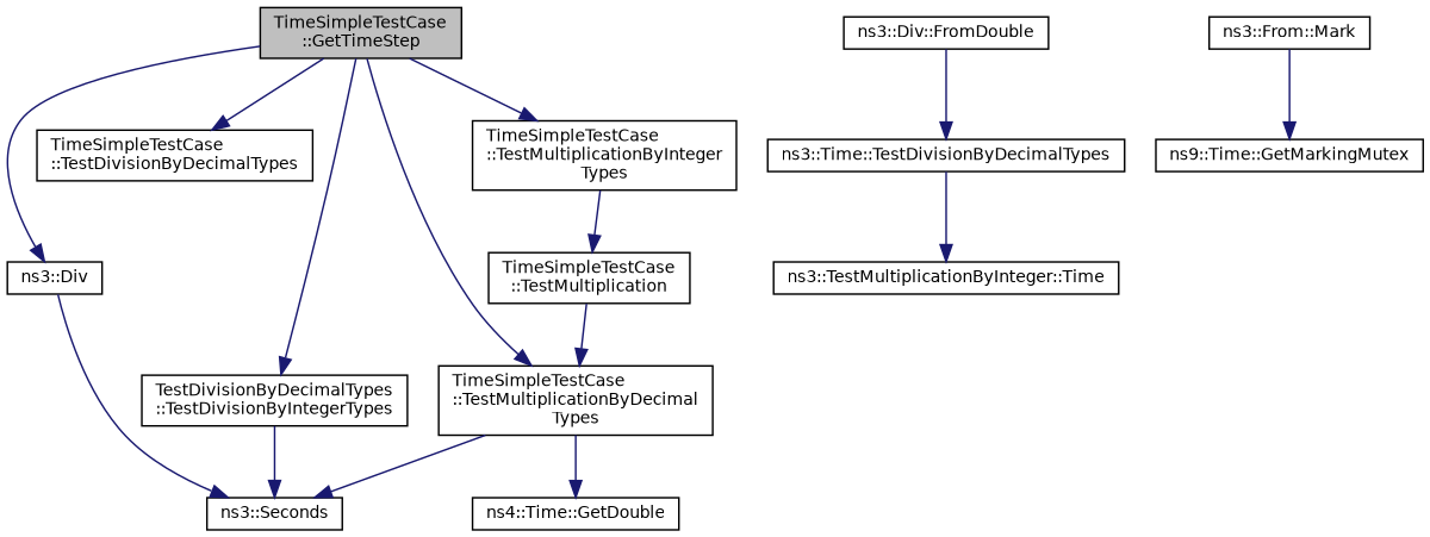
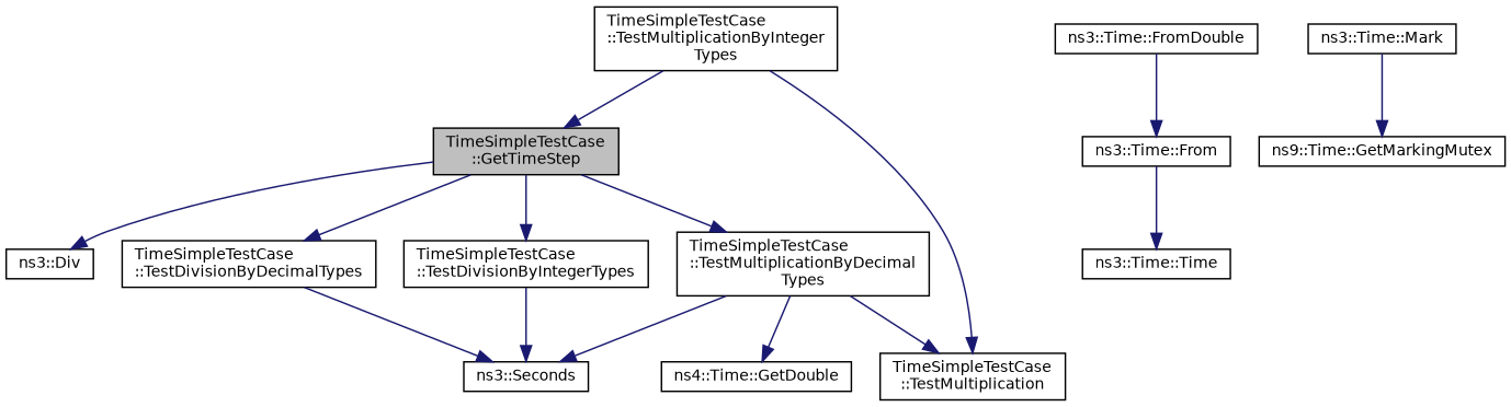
  digraph {
    rankdir=TB
    node [color=black fillcolor=white fontname=Helvetica fontsize=10 shape=record style=filled]
    edge [color=midnightblue fontname=Helvetica fontsize=10 labelfontname=Helvetica labelfontsize=10 style=solid]
    n1 [fillcolor=grey75 fontcolor=black height=0.2 label="TimeSimpleTestCase\l::GetTimeStep" width=0.4]
    n2 [height=0.2 label="ns3::Div" width=0.4]
    n3 [height=0.2 label="TimeSimpleTestCase\l::TestDivisionByDecimalTypes" width=0.4]
-   n4 [height=0.2 label="TestDivisionByDecimalTypes\l::TestDivisionByIntegerTypes" width=0.4]
+   n4 [height=0.2 label="TimeSimpleTestCase\l::TestDivisionByIntegerTypes" width=0.4]
    n5 [height=0.2 label="TimeSimpleTestCase\l::TestMultiplicationByDecimal\lTypes" width=0.4]
    n6 [height=0.2 label="TimeSimpleTestCase\l::TestMultiplicationByInteger\lTypes" width=0.4]
    n7 [height=0.2 label="ns3::Seconds" width=0.4]
    n8 [height=0.2 label="ns4::Time::GetDouble" width=0.4]
    n9 [height=0.2 label="TimeSimpleTestCase\l::TestMultiplication" width=0.4]
-   n10 [height=0.2 label="ns3::Div::FromDouble" width=0.4]
-   n11 [height=0.2 label="ns3::Time::TestDivisionByDecimalTypes" width=0.4]
-   n12 [height=0.2 label="ns3::TestMultiplicationByInteger::Time" width=0.4]
-   n13 [height=0.2 label="ns3::From::Mark" width=0.4]
+   n10 [height=0.2 label="ns3::Time::FromDouble" width=0.4]
+   n11 [height=0.2 label="ns3::Time::From" width=0.4]
+   n12 [height=0.2 label="ns3::Time::Time" width=0.4]
+   n13 [height=0.2 label="ns3::Time::Mark" width=0.4]
    n14 [height=0.2 label="ns9::Time::GetMarkingMutex" width=0.4]
    n1 -> n2
    n1 -> n3
    n1 -> n4
    n1 -> n5
-   n1 -> n6
-   n2 -> n7
+   n6 -> n1
+   n3 -> n7
    n4 -> n7
    n5 -> n7
    n5 -> n8
-   n9 -> n5
+   n5 -> n9
    n6 -> n9
    n10 -> n11
    n11 -> n12
    n13 -> n14
  }
